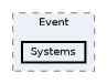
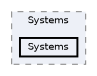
  digraph {
    compound=true
    n1 [color=black fillcolor="#edf0f7" fontname=Helvetica fontsize=10 height=0.2 label=Systems shape=box style="filled,bold" width=0.4]
    subgraph cluster_1 {
      bgcolor="#edf0f7"
      fontname=Helvetica
      fontsize=10
-     label=Event
+     label=Systems
      pencolor=grey50
      style="filled,dashed"
      n1
    }
  }
